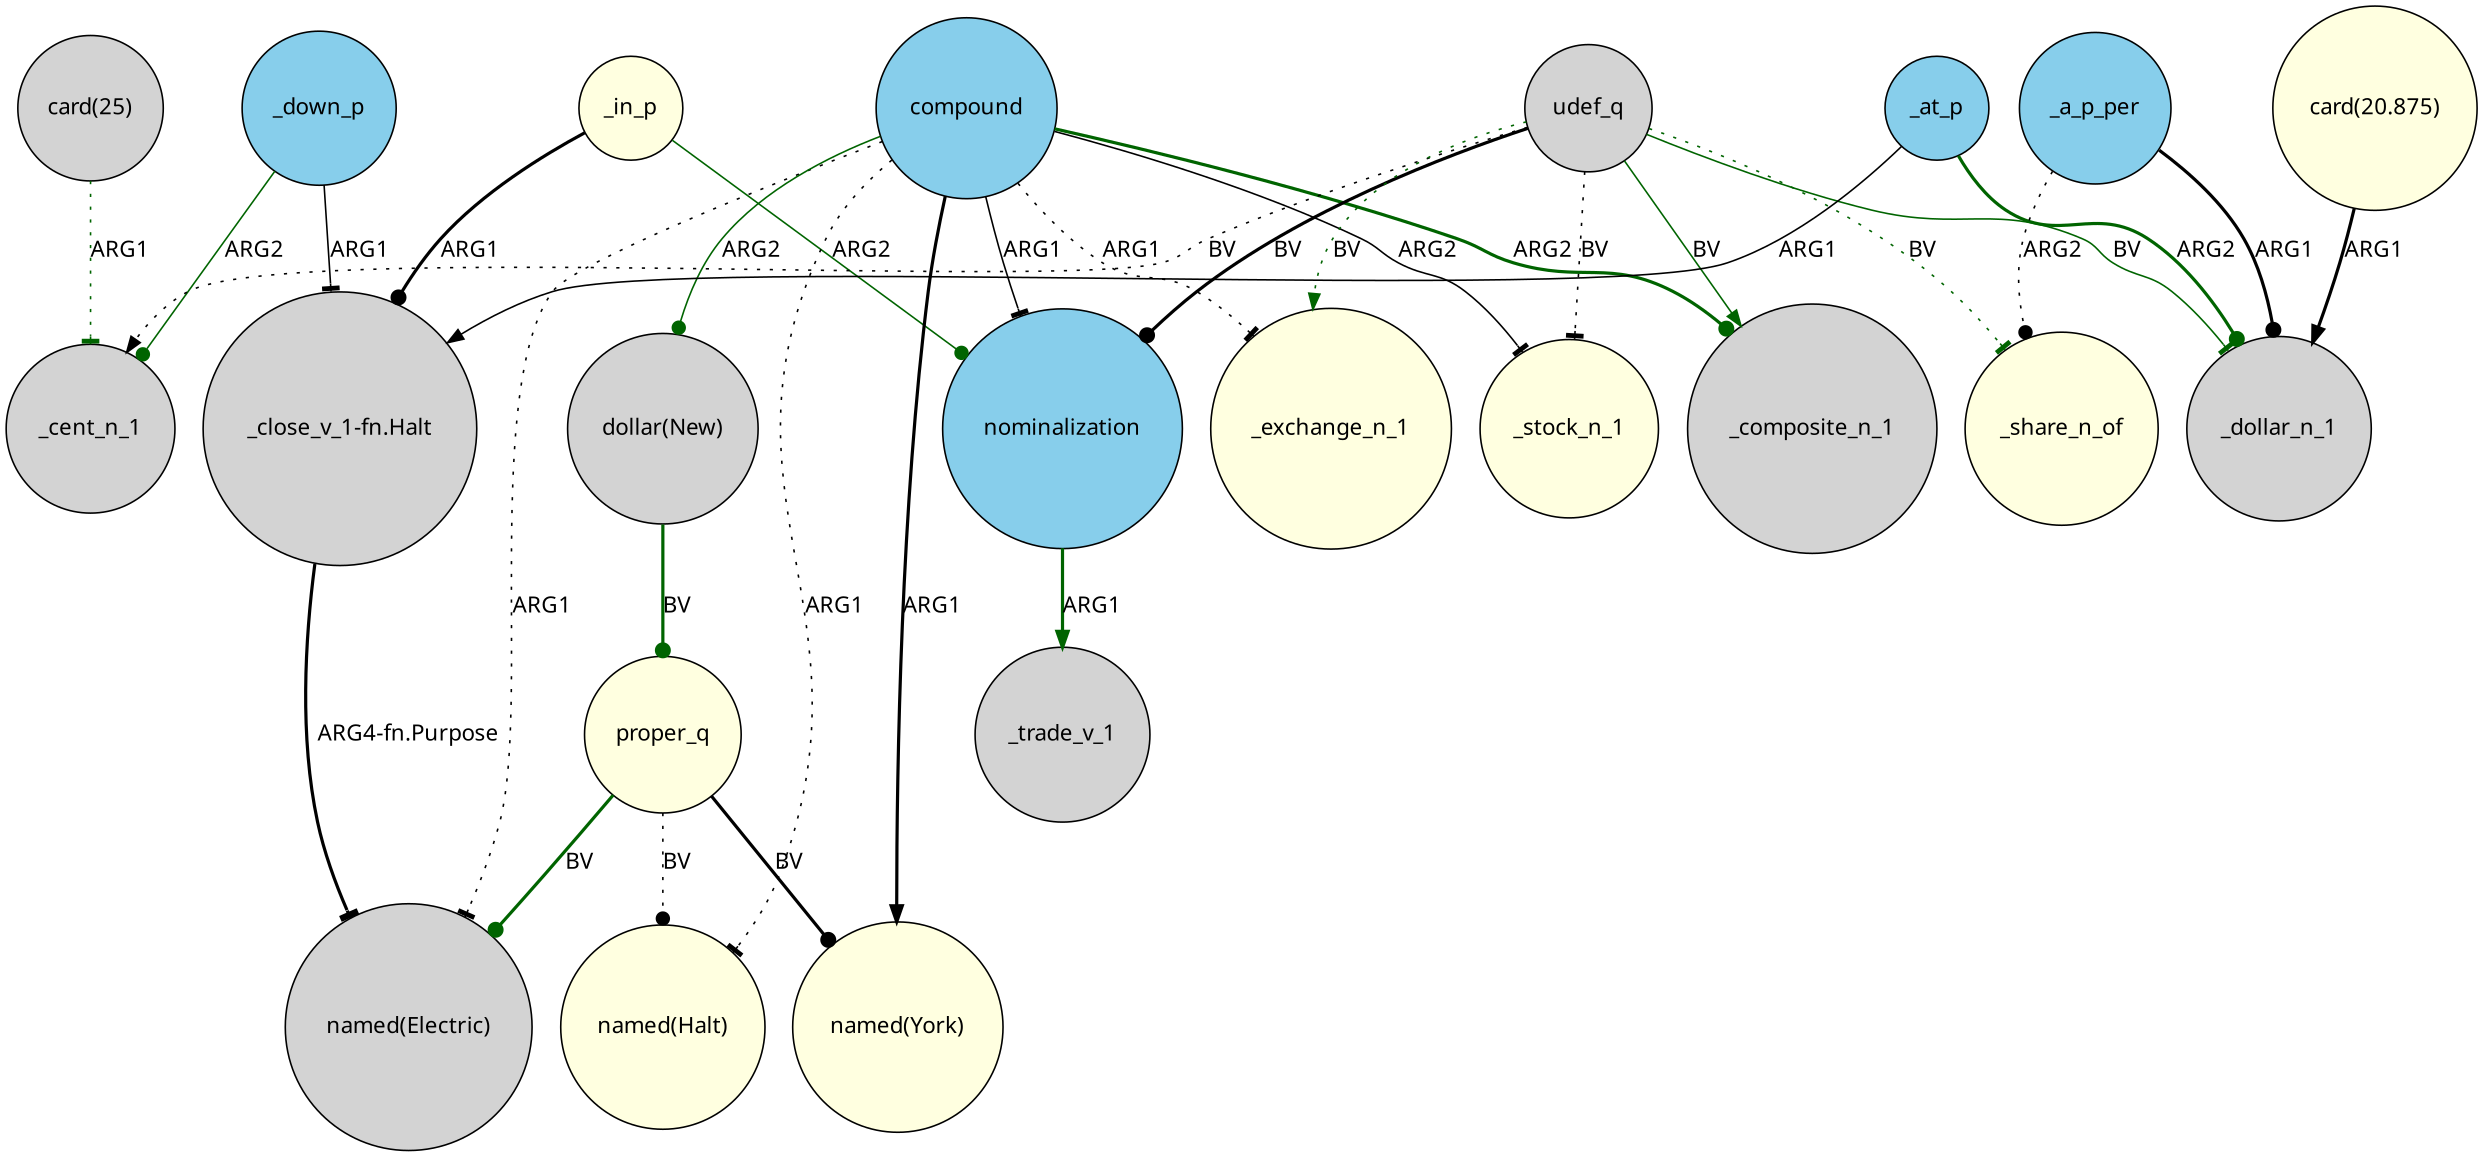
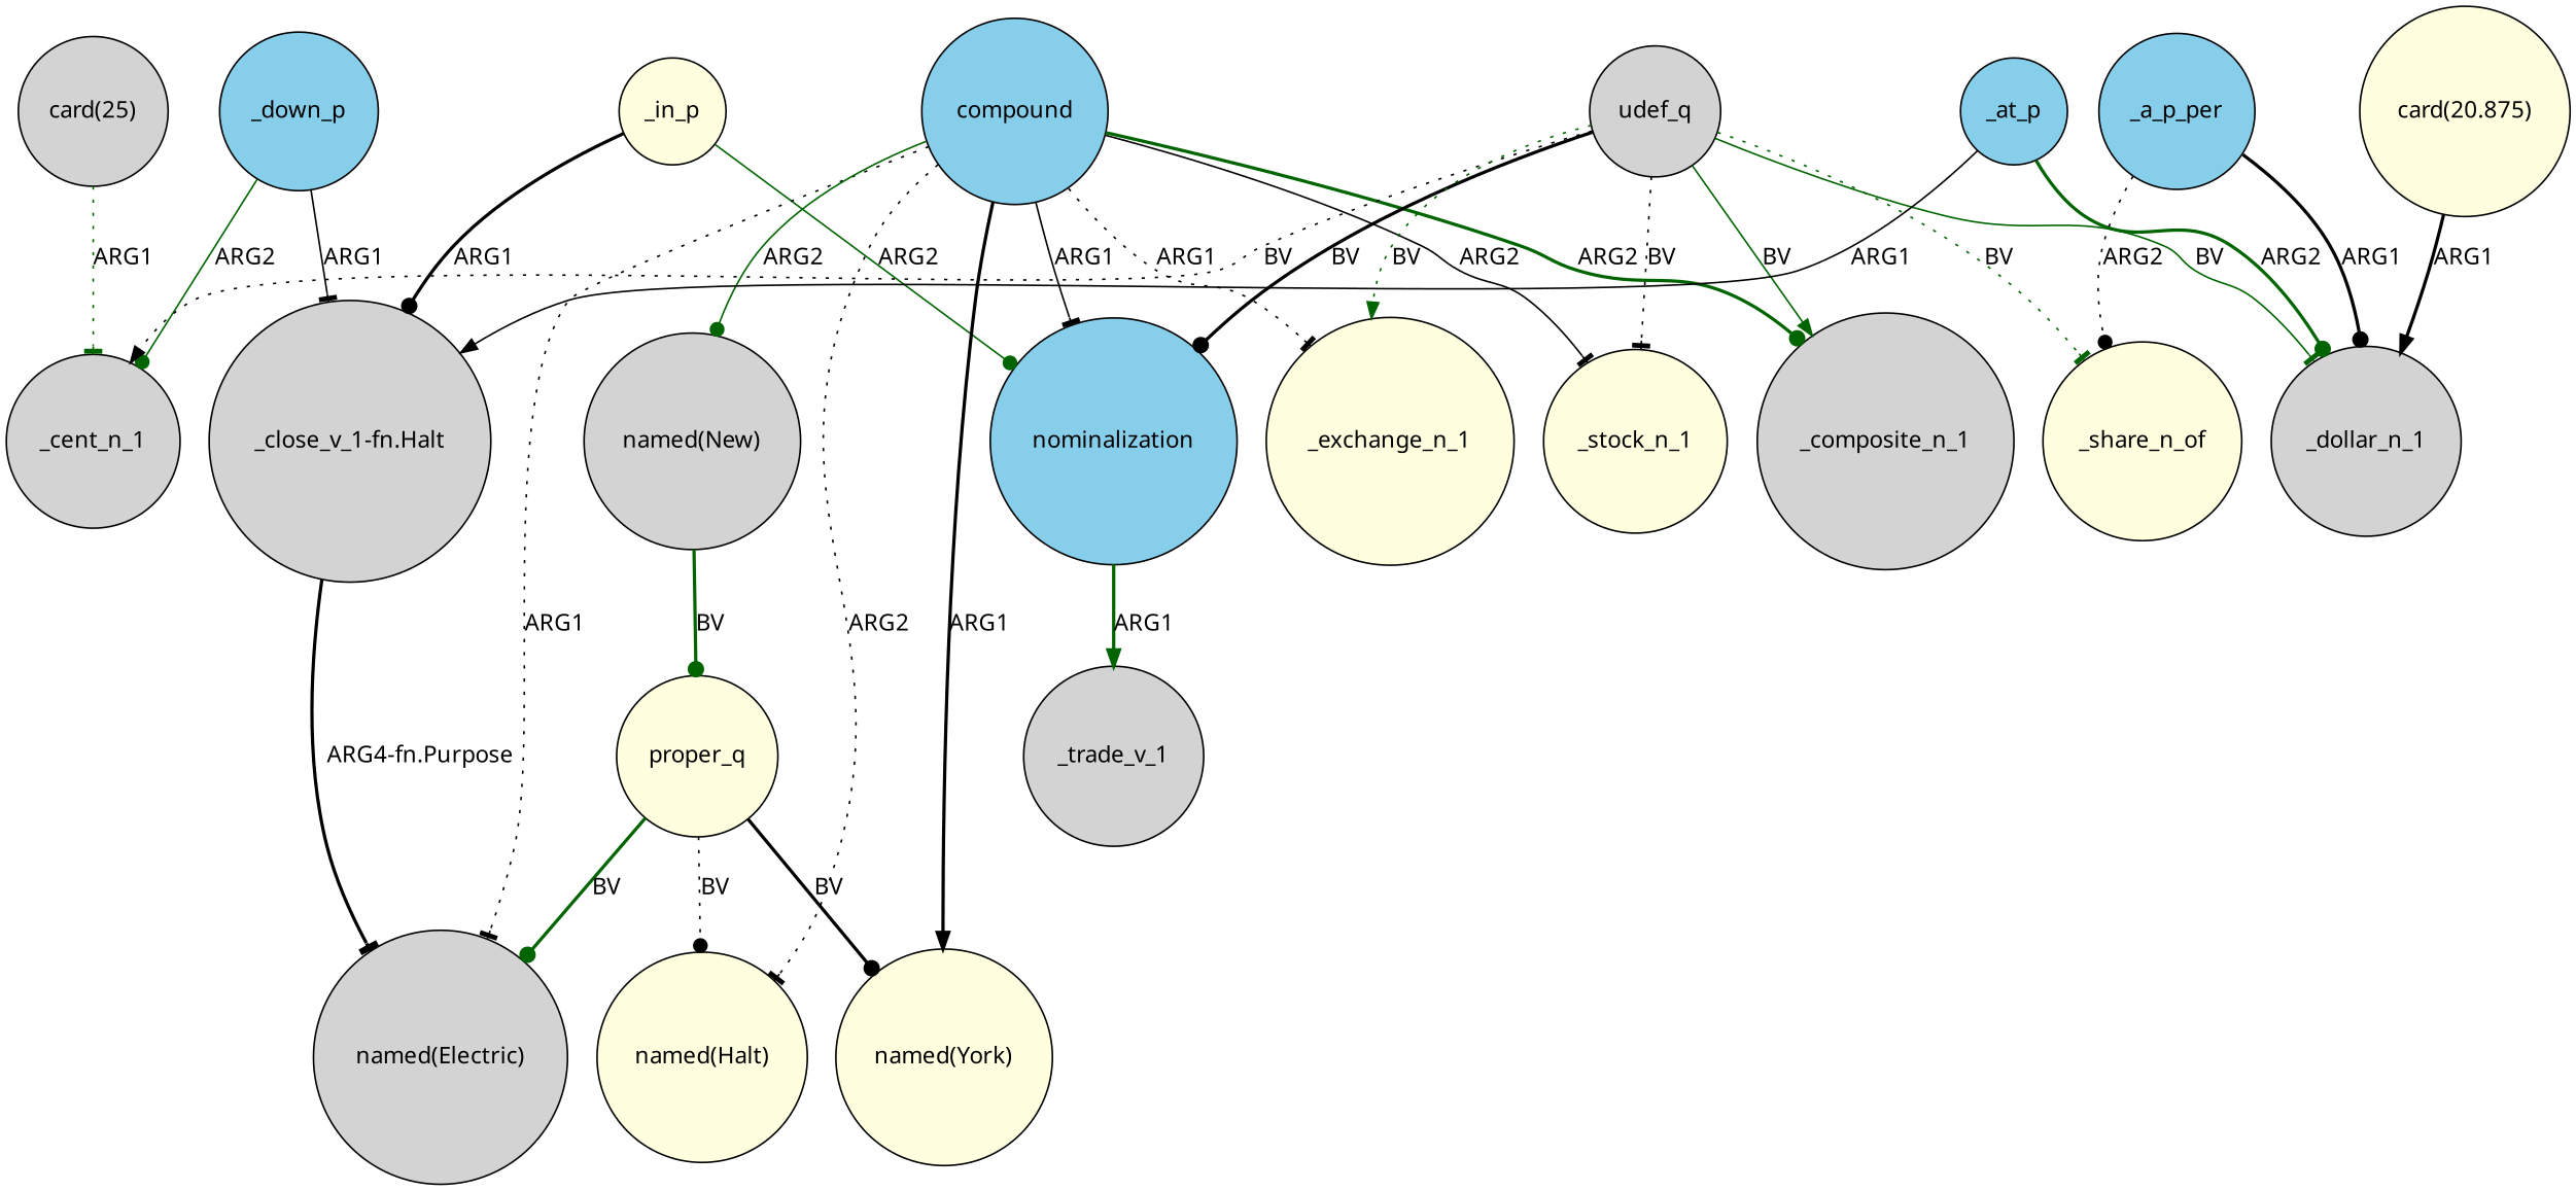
  digraph {
    fontname="Noto Sans"
    node [fillcolor=lightgrey fontname="Noto Sans" shape=circle style=filled]
    edge [arrowhead=dot color=black fontname="Noto Sans" style=bold]
    _in_p [fillcolor=lightyellow]
    "_close_v_1-fn.Halt"
    nominalization [fillcolor=skyblue]
    "named(Electric)"
    _trade_v_1
    _down_p [fillcolor=skyblue]
    _cent_n_1
    compound [fillcolor=skyblue]
-   "named(New)" [label="dollar(New)"]
+   "named(New)"
    n10 [fillcolor=lightyellow label="named(Halt)"]
    _exchange_n_1 [fillcolor=lightyellow]
    "named(York)" [fillcolor=lightyellow]
    _stock_n_1 [fillcolor=lightyellow]
    _composite_n_1
    proper_q [fillcolor=lightyellow]
    udef_q
    _dollar_n_1
    _share_n_of [fillcolor=lightyellow]
    _at_p [fillcolor=skyblue]
    _a_p_per [fillcolor=skyblue]
    "card(20.875)" [fillcolor=lightyellow]
    "card(25)"
    _in_p -> "_close_v_1-fn.Halt" [label=ARG1]
    _in_p -> nominalization [color=darkgreen label=ARG2 style=solid]
    "_close_v_1-fn.Halt" -> "named(Electric)" [arrowhead=tee label="ARG4-fn.Purpose"]
    nominalization -> _trade_v_1 [arrowhead=normal color=darkgreen label=ARG1]
    _down_p -> "_close_v_1-fn.Halt" [arrowhead=tee label=ARG1 style=solid]
    _down_p -> _cent_n_1 [color=darkgreen label=ARG2 style=solid]
    compound -> nominalization [arrowhead=tee label=ARG1 style=solid]
    compound -> "named(Electric)" [arrowhead=tee label=ARG1 style=dotted]
    compound -> "named(New)" [color=darkgreen label=ARG2 style=solid]
-   compound -> n10 [arrowhead=tee label=ARG1 style=dotted]
+   compound -> n10 [arrowhead=tee label=ARG2 style=dotted]
    compound -> _exchange_n_1 [arrowhead=tee label=ARG1 style=dotted]
    compound -> "named(York)" [arrowhead=normal label=ARG1]
    compound -> _stock_n_1 [arrowhead=tee label=ARG2 style=solid]
    compound -> _composite_n_1 [color=darkgreen label=ARG2]
    "named(New)" -> proper_q [color=darkgreen label=BV]
    proper_q -> "named(Electric)" [color=darkgreen label=BV]
    proper_q -> n10 [label=BV style=dotted]
    proper_q -> "named(York)" [label=BV]
    udef_q -> nominalization [label=BV]
    udef_q -> _cent_n_1 [arrowhead=normal label=BV style=dotted]
    udef_q -> _exchange_n_1 [arrowhead=normal color=darkgreen label=BV style=dotted]
    udef_q -> _stock_n_1 [arrowhead=tee label=BV style=dotted]
    udef_q -> _composite_n_1 [arrowhead=normal color=darkgreen label=BV style=solid]
    udef_q -> _dollar_n_1 [arrowhead=tee color=darkgreen label=BV style=solid]
    udef_q -> _share_n_of [arrowhead=tee color=darkgreen label=BV style=dotted]
    _at_p -> "_close_v_1-fn.Halt" [arrowhead=normal label=ARG1 style=solid]
    _at_p -> _dollar_n_1 [color=darkgreen label=ARG2]
    _a_p_per -> _dollar_n_1 [label=ARG1]
    _a_p_per -> _share_n_of [label=ARG2 style=dotted]
    "card(20.875)" -> _dollar_n_1 [arrowhead=normal label=ARG1]
    "card(25)" -> _cent_n_1 [arrowhead=tee color=darkgreen label=ARG1 style=dotted]
  }
